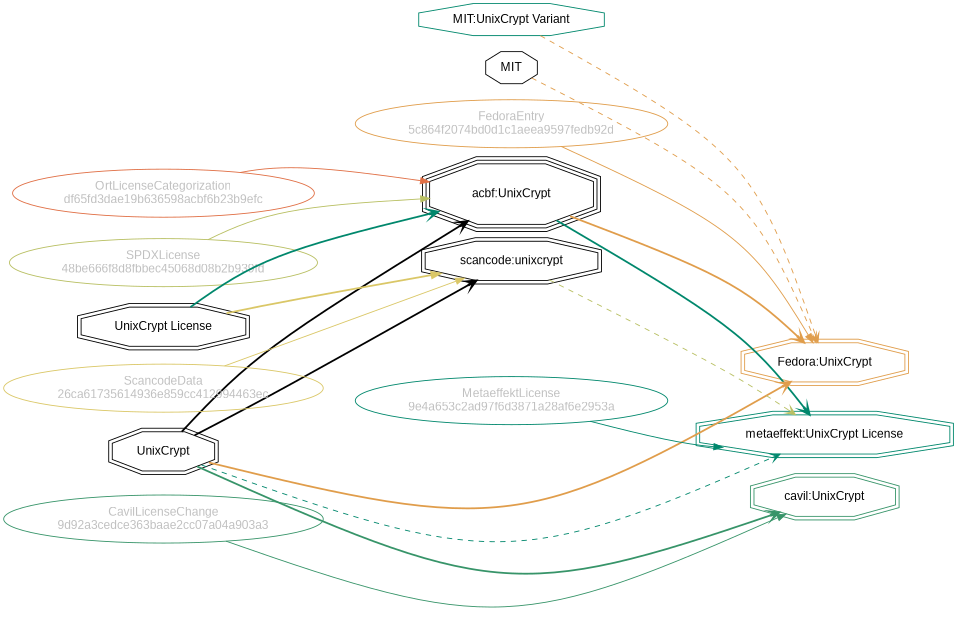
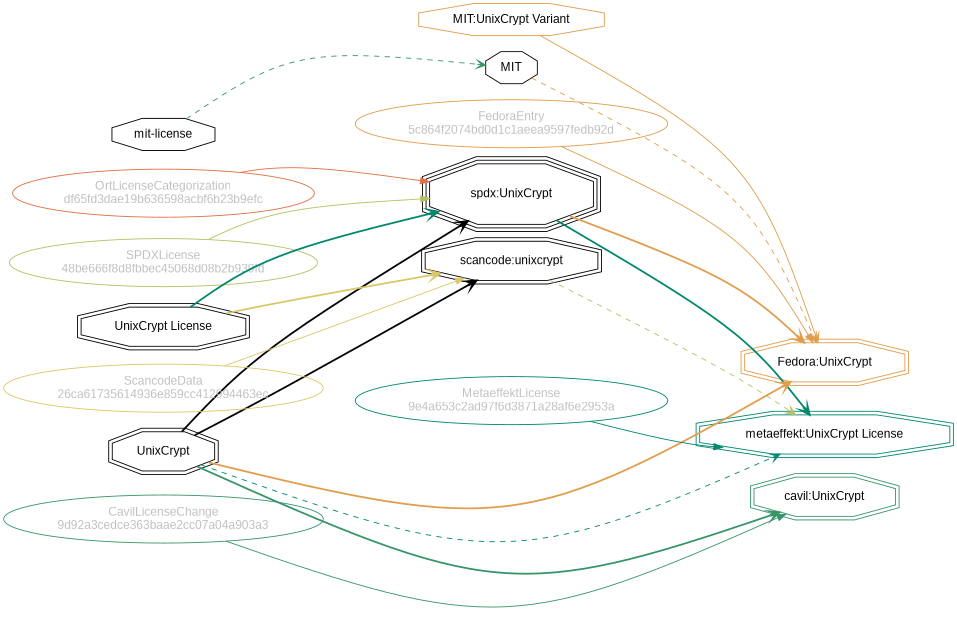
  strict digraph {
    fontname="Liberation Sans"
    rankdir=LR
    splines=curved
    node [fontname="Liberation Sans" shape=doubleoctagon]
    edge [arrowhead=vee color="#e09d4b" fontname="Liberation Sans" style=bold weight=0.5]
    n1 [label=MIT shape=octagon]
    n2 [color="#e09d4b" label="Fedora:UnixCrypt"]
    n3 [color="#b8bf62" fillcolor="beige;1" fontcolor=gray label="SPDXLicense\n48be666f8d8fbbec45068d08b2b939fd" shape=ellipse]
-   n4 [label="acbf:UnixCrypt" shape=tripleoctagon]
+   n4 [label="spdx:UnixCrypt" shape=tripleoctagon]
    n5 [color="#00876c" label="metaeffekt:UnixCrypt License"]
    n6 [label=UnixCrypt]
    n7 [label="scancode:unixcrypt"]
    n8 [color="#379469" label="cavil:UnixCrypt"]
    n9 [label="UnixCrypt License"]
    n10 [color="#e09d4b" fillcolor="beige;1" fontcolor=gray label="FedoraEntry\n5c864f2074bd0d1c1aeea9597fedb92d" shape=ellipse]
-   n11 [color="#00876c" label="MIT:UnixCrypt Variant" shape=octagon]
+   n11 [color="#e09d4b" label="MIT:UnixCrypt Variant" shape=octagon]
    n12 [color="#dac767" fillcolor="beige;1" fontcolor=gray label="ScancodeData\n26ca61735614936e859cc412994463ec" shape=ellipse]
+   n13 [label="mit-license" shape=octagon]
    n14 [color="#e06f45" fillcolor="beige;1" fontcolor=gray label="OrtLicenseCategorization\ndf65fd3dae19b636598acbf6b23b9efc" shape=ellipse]
    n15 [color="#379469" fillcolor="beige;1" fontcolor=gray label="CavilLicenseChange\n9d92a3cedce363baae2cc07a04a903a3" shape=ellipse]
    n16 [color="#00876c" fillcolor="beige;1" fontcolor=gray label="MetaeffektLicense\n9e4a653c2ad97f6d3871a28af6e2953a" shape=ellipse]
    n1 -> n2 [style=dashed]
    n3 -> n4 [color="#b8bf62" arrowhead="" style=""]
    n4 -> n2 [weight=0.7]
    n4 -> n5 [color="#00876c" weight=0.7]
    n6 -> n2 [weight=0.7]
    n6 -> n4 [weight=0.7 color=""]
    n6 -> n5 [color="#00876c" style=dashed]
    n6 -> n7 [weight=0.7 color=""]
    n6 -> n8 [color="#379469" weight=0.7]
    n7 -> n5 [color="#b8bf62" style=dashed]
    n9 -> n4 [color="#00876c" weight=0.7]
-   n9 -> n7 [arrowhead=normal color="#dac767" weight=0.7]
+   n9 -> n7 [color="#dac767" weight=0.7]
    n10 -> n2 [arrowhead="" style=""]
-   n11 -> n2 [style=dashed]
+   n11 -> n2 [style=solid]
    n12 -> n7 [color="#dac767" arrowhead="" style=""]
+   n13 -> n1 [color="#379469" style=dashed]
    n14 -> n4 [color="#e06f45" arrowhead="" style=""]
    n15 -> n8 [color="#379469" arrowhead="" style=""]
    n16 -> n5 [color="#00876c" arrowhead="" style=""]
  }
